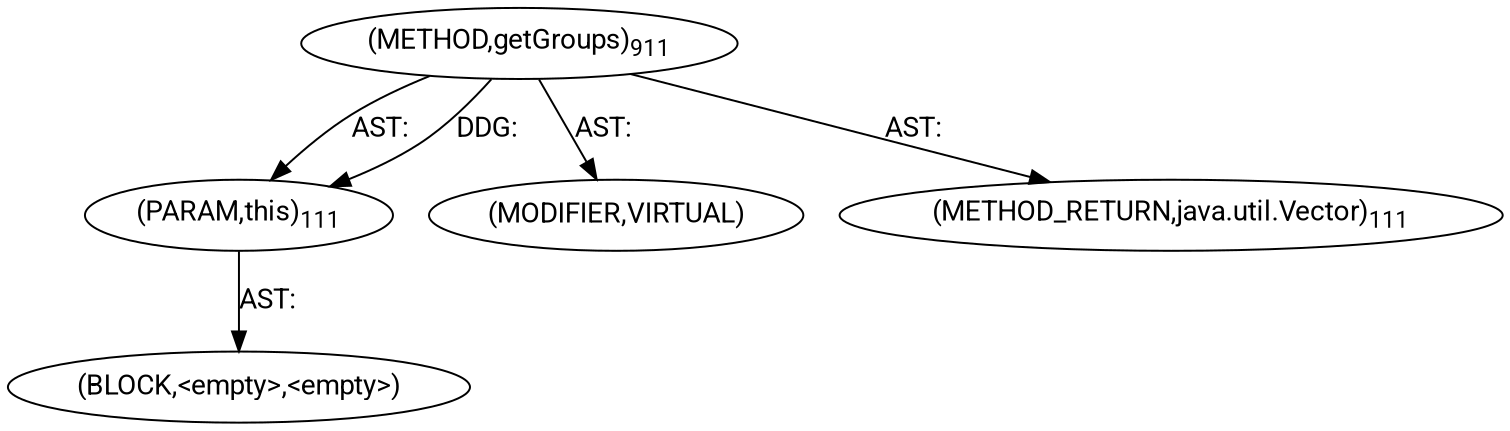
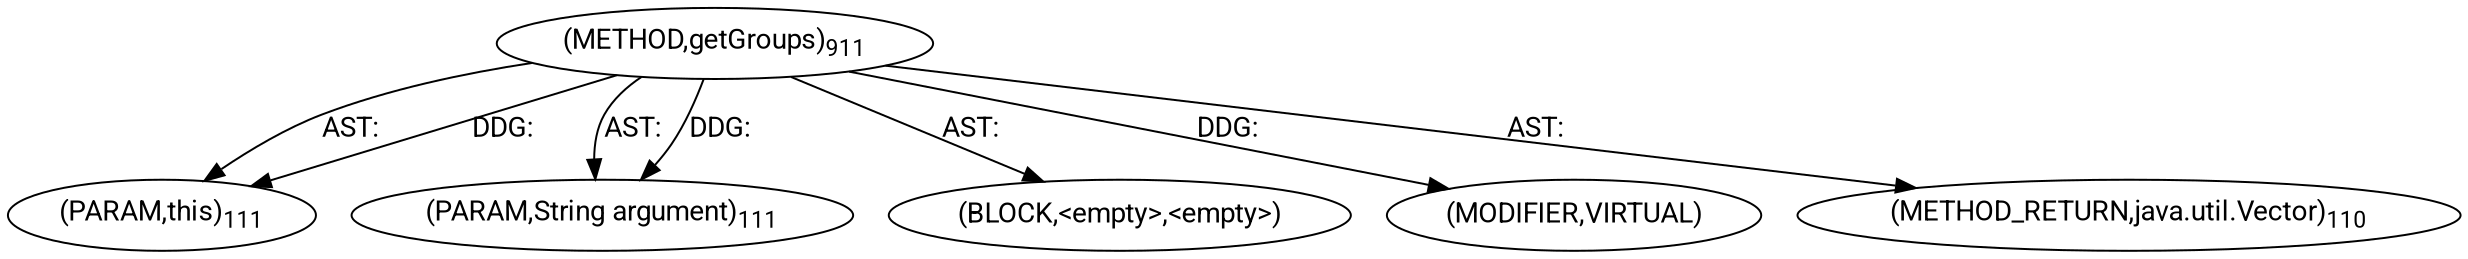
  digraph {
    fontname=Roboto
    node [fontname=Roboto]
    edge [fontname=Roboto]
    n1 [label=<(METHOD,getGroups)<SUB>911</SUB>>]
    n2 [label=<(PARAM,this)<SUB>111</SUB>>]
+   n3 [label=<(PARAM,String argument)<SUB>111</SUB>>]
    n4 [label=<(BLOCK,&lt;empty&gt;,&lt;empty&gt;)>]
    n5 [label=<(MODIFIER,VIRTUAL)>]
-   n6 [label=<(METHOD_RETURN,java.util.Vector)<SUB>111</SUB>>]
+   n6 [label=<(METHOD_RETURN,java.util.Vector)<SUB>110</SUB>>]
    n1 -> n2 [label="AST: "]
    n1 -> n2 [label="DDG: "]
-   n2 -> n4 [label="AST: "]
-   n1 -> n5 [label="AST: "]
+   n1 -> n3 [label="AST: "]
+   n1 -> n3 [label="DDG: "]
+   n1 -> n4 [label="AST: "]
+   n1 -> n5 [label="DDG: "]
    n1 -> n6 [label="AST: "]
  }
